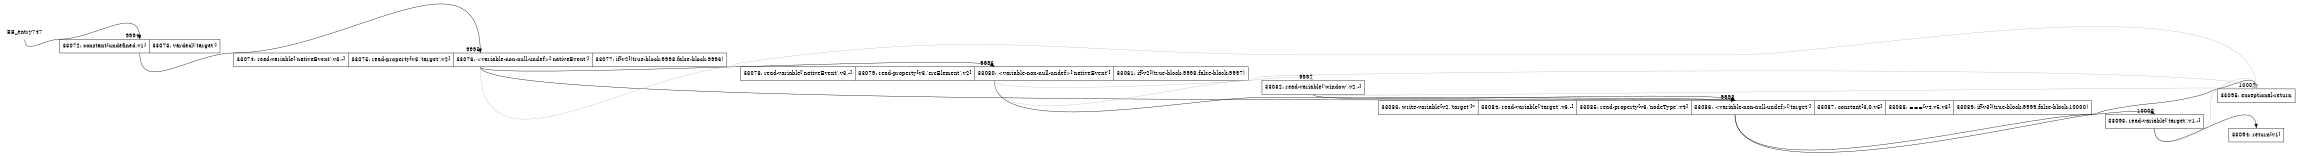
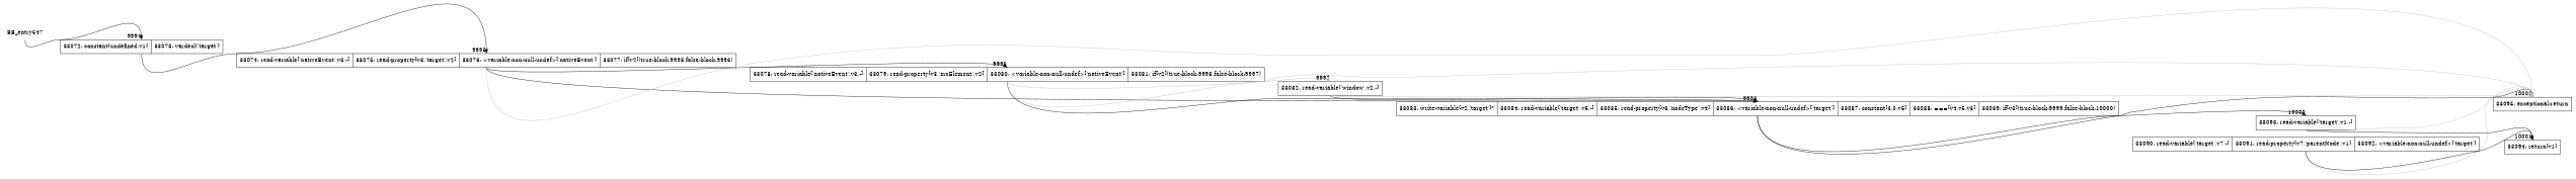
  digraph {
    rankdir=LR
    node [shape=record]
    edge [headport=n tailport=s]
-   BB_entry747 [shape=none]
+   BB_entry747 [shape=none label=BB_entry547]
    n2 [label="{33072: constant[undefined,v1]|33073: vardecl['target']}"]
    n3 [label="{33074: read-variable['nativeEvent',v3,-]|33075: read-property[v3,'target',v2]|33076: \<variable-non-null-undef\>['nativeEvent']|33077: if[v2](true-block:9998,false-block:9996)}"]
    n4 [label="{33083: write-variable[v2,'target']*|33084: read-variable['target',v6,-]|33085: read-property[v6,'nodeType',v4]|33086: \<variable-non-null-undef\>['target']|33087: constant[3.0,v5]|33088: ===[v4,v5,v3]|33089: if[v3](true-block:9999,false-block:10000)}"]
    n5 [label="{33078: read-variable['nativeEvent',v3,-]|33079: read-property[v3,'srcElement',v2]|33080: \<variable-non-null-undef\>['nativeEvent']|33081: if[v2](true-block:9998,false-block:9997)}"]
    n6 [label="{33095: exceptional-return}"]
    n7 [label="{33093: read-variable['target',v1,-]}"]
    n8 [label="{33082: read-variable['window',v2,-]}"]
+   n9 [label="{33090: read-variable['target',v7,-]|33091: read-property[v7,'parentNode',v1]|33092: \<variable-non-null-undef\>['target']}"]
    n10 [label="{33094: return[v1]}"]
    BB_entry747 -> n2 [headlabel="    9994"]
    n2 -> n3 [headlabel="      9995"]
    n3 -> n4 [headlabel="      9998"]
    n3 -> n5 [headlabel="      9996"]
    n3 -> n6 [color=gray headlabel="      10002"]
    n4 -> n6 [color=black]
    n4 -> n7 [headlabel="      10000"]
    n5 -> n4
    n5 -> n6 [color=gray]
    n5 -> n8 [color=gray headlabel="      9997"]
    n7 -> n6 [color=gray]
    n7 -> n10
    n8 -> n4
    n8 -> n6 [color=gray]
+   n9 -> n6 [color=gray]
+   n9 -> n10 [headlabel="      10001"]
  }
